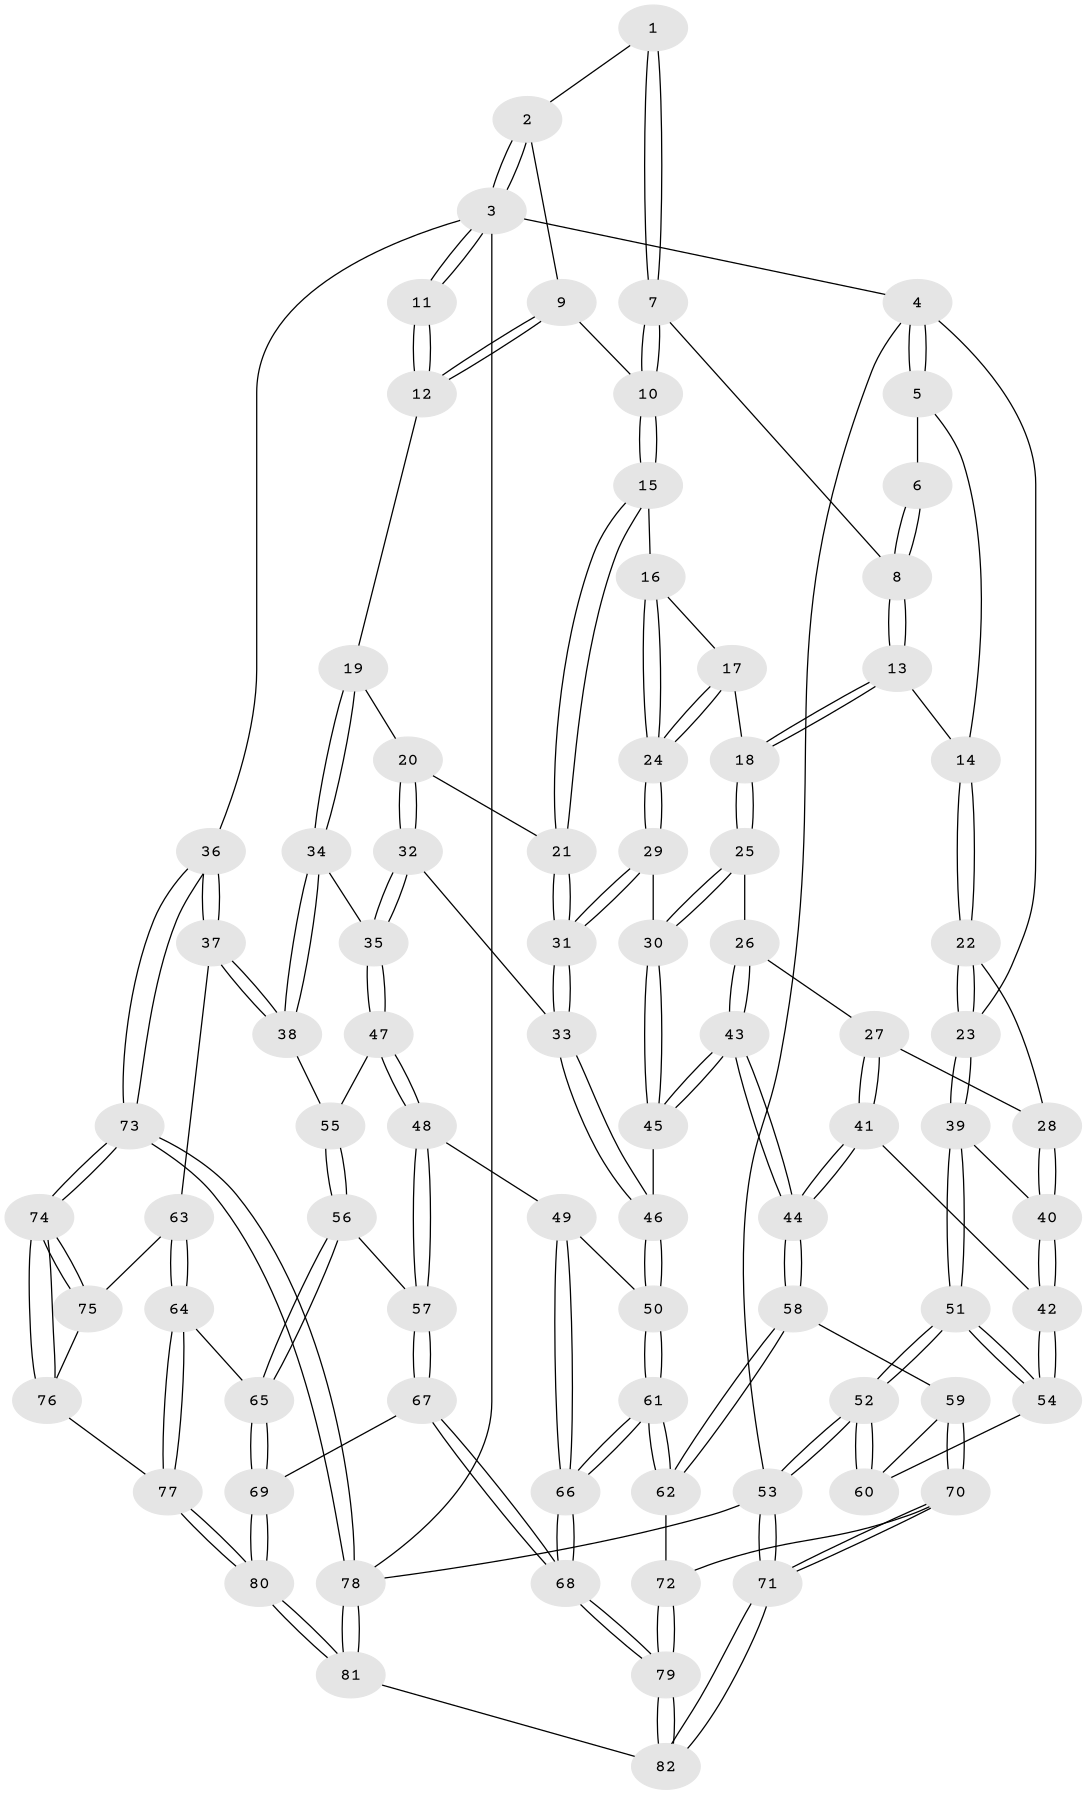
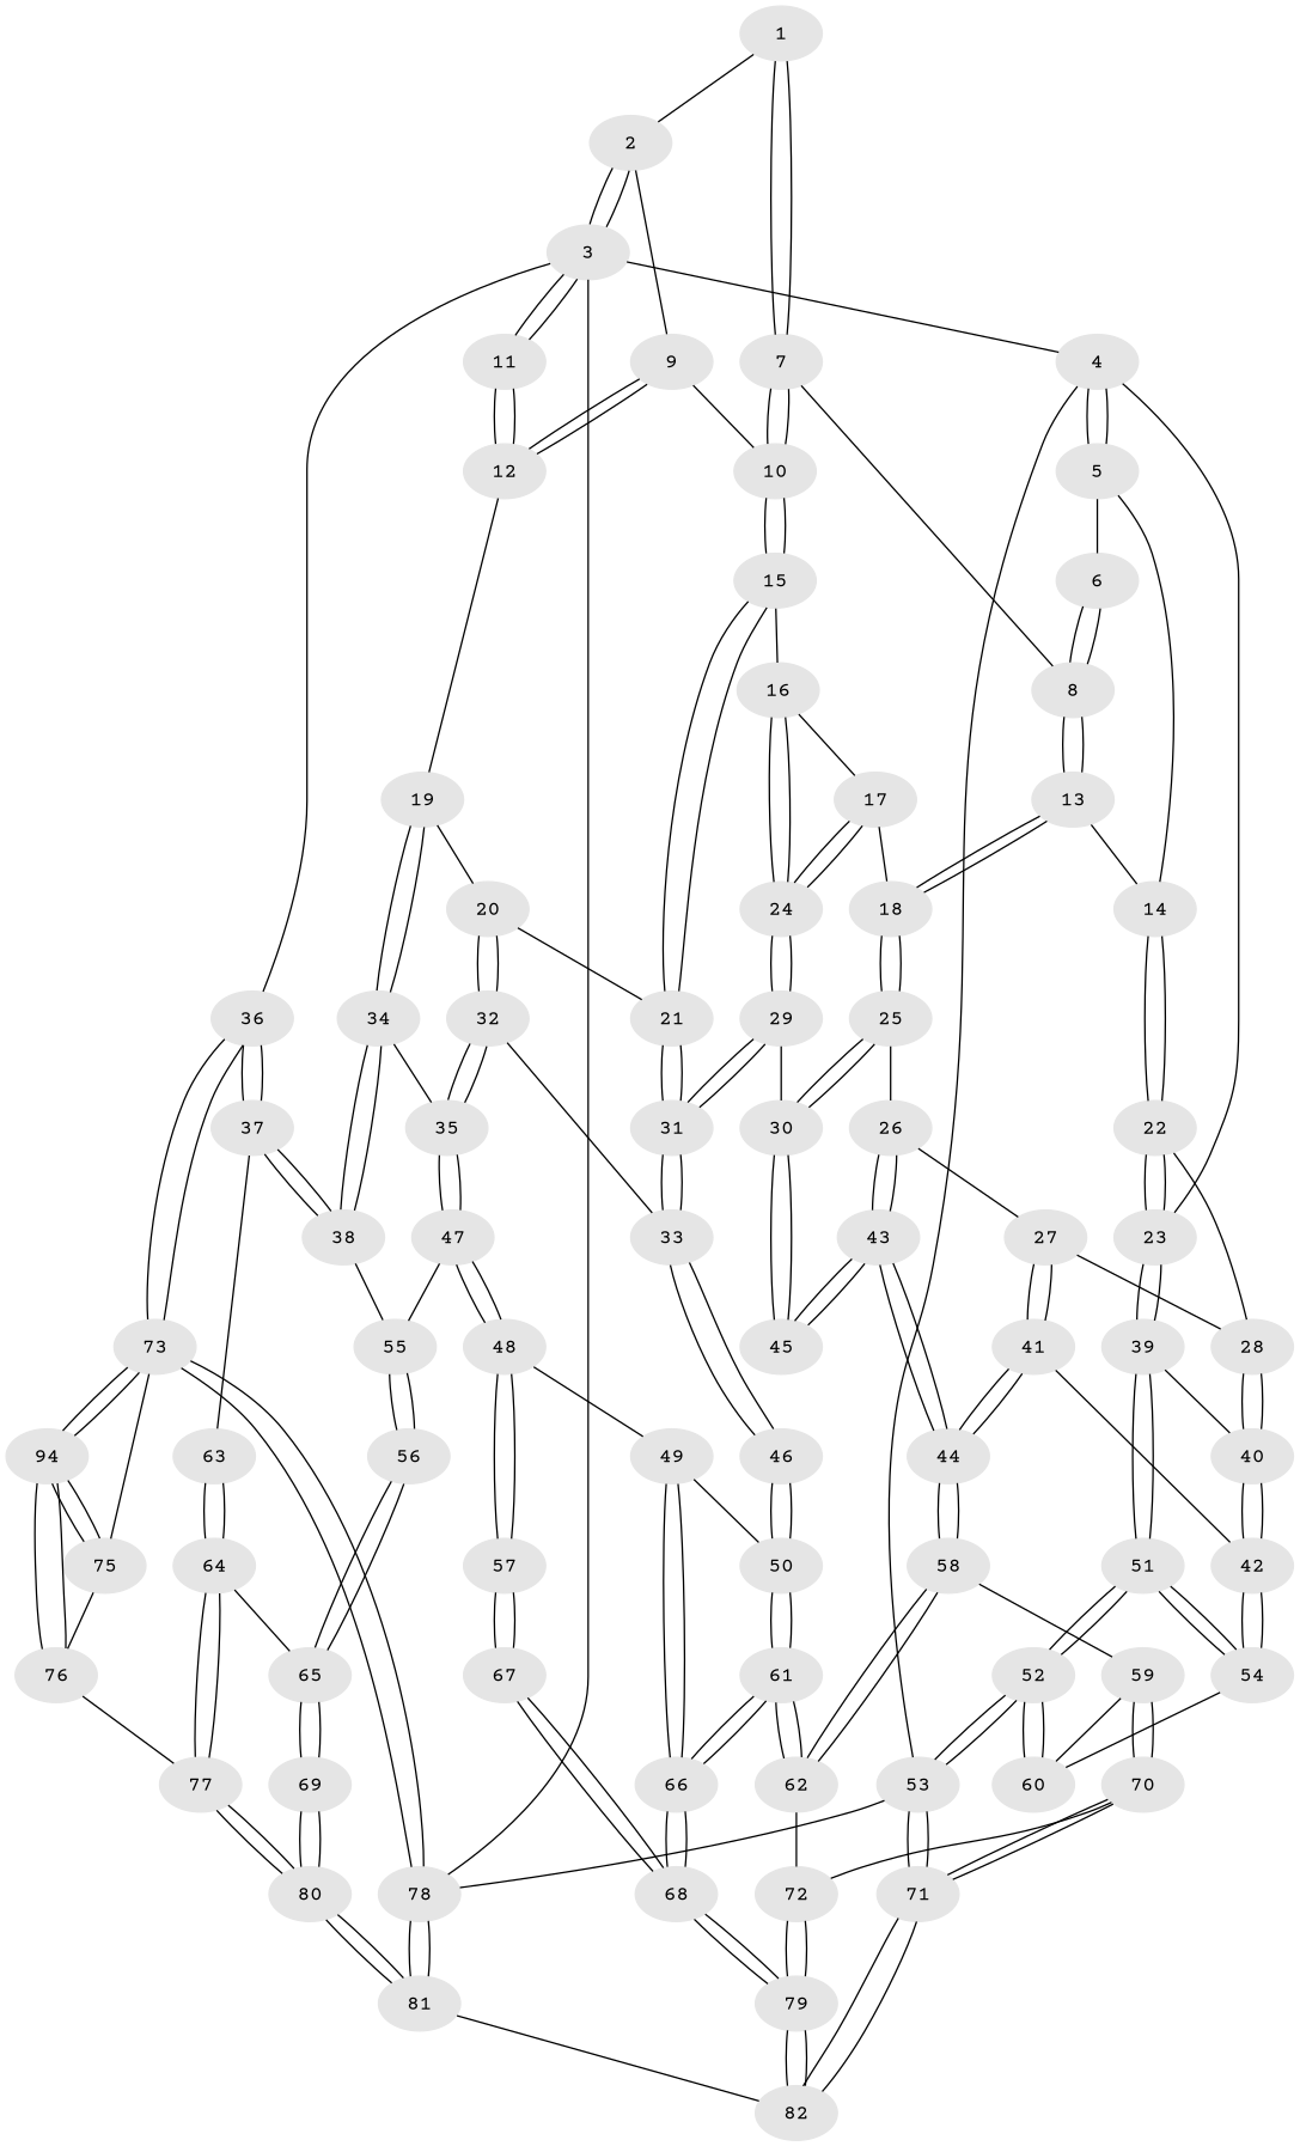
  graph {
    fontname="Courier Prime"
    node [color=gray90 fontname="Courier Prime" style=filled]
    edge [fontname="Courier Prime"]
    1
    2
    7
    3
    9
    8
    10
    4
    11
    78
    36
    12
    5
    23
    53
    81
    6
    14
    39
    71
    22
    13
    15
    18
    19
    16
    21
    37
    73
    20
    34
    25
    28
    17
    24
    31
    29
    26
    30
    32
    35
    38
    33
    40
    51
    27
    43
    45
    41
    44
    42
    46
    47
    50
    55
    48
    63
-   74
+   74 [label=94]
    64
    75
    56
    54
    52
    58
    60
    59
    62
    61
    49
    57
    66
    67
    68
    82
    65
    69
    70
    72
    79
    77
    76
    80
    1 -- 2
    1 -- 7
    1 -- 7
    2 -- 3
    2 -- 3
    2 -- 9
    7 -- 8
    7 -- 10
    7 -- 10
    3 -- 4
    3 -- 11
    3 -- 11
    3 -- 78
    3 -- 36
    9 -- 10
    9 -- 12
    9 -- 12
    8 -- 13
    8 -- 13
    10 -- 15
    10 -- 15
    4 -- 5
    4 -- 5
    4 -- 23
    4 -- 53
    11 -- 12
    11 -- 12
    78 -- 81
    78 -- 81
    36 -- 37
    36 -- 37
    36 -- 73
    36 -- 73
    12 -- 19
    5 -- 6
    5 -- 14
    23 -- 39
    23 -- 39
    53 -- 78
    53 -- 71
    53 -- 71
    81 -- 82
    6 -- 8
    6 -- 8
    14 -- 22
    14 -- 22
    39 -- 40
    39 -- 51
    39 -- 51
    71 -- 82
    71 -- 82
    22 -- 23
    22 -- 23
    22 -- 28
    13 -- 14
    13 -- 18
    13 -- 18
    15 -- 16
    15 -- 21
    15 -- 21
    18 -- 25
    18 -- 25
    19 -- 20
    19 -- 34
    19 -- 34
    16 -- 17
    16 -- 24
    16 -- 24
    21 -- 31
    21 -- 31
    37 -- 38
    37 -- 38
    37 -- 63
    73 -- 78
    73 -- 78
    73 -- 74
    73 -- 74
    20 -- 21
    20 -- 32
    20 -- 32
    34 -- 35
    34 -- 38
    34 -- 38
    25 -- 26
    25 -- 30
    25 -- 30
    28 -- 40
    28 -- 40
    17 -- 18
    17 -- 24
    17 -- 24
    24 -- 29
    24 -- 29
    31 -- 33
    31 -- 33
    29 -- 31
    29 -- 31
    29 -- 30
    26 -- 27
    26 -- 43
    26 -- 43
    30 -- 45
    30 -- 45
    32 -- 35
    32 -- 35
    32 -- 33
    35 -- 47
    35 -- 47
    38 -- 55
    33 -- 46
    33 -- 46
    40 -- 42
    40 -- 42
    51 -- 54
    51 -- 54
    51 -- 52
    51 -- 52
    27 -- 28
    27 -- 41
    27 -- 41
    43 -- 45
    43 -- 45
    43 -- 44
    43 -- 44
-   45 -- 46
    41 -- 44
    41 -- 44
    41 -- 42
    44 -- 58
    44 -- 58
    42 -- 54
    42 -- 54
    46 -- 50
    46 -- 50
    47 -- 55
    47 -- 48
    47 -- 48
    50 -- 61
    50 -- 61
    55 -- 56
    55 -- 56
    48 -- 49
    48 -- 57
    48 -- 57
    63 -- 64
    63 -- 64
-   63 -- 75
+   73 -- 75
    74 -- 75
    74 -- 75
    74 -- 76
    74 -- 76
    64 -- 65
    64 -- 77
    64 -- 77
    75 -- 76
-   56 -- 57
    56 -- 65
    56 -- 65
    54 -- 60
    52 -- 53
    52 -- 53
    52 -- 60
    52 -- 60
    58 -- 59
    58 -- 62
    58 -- 62
    59 -- 60
    59 -- 70
    59 -- 70
    62 -- 72
    61 -- 62
    61 -- 62
    61 -- 66
    61 -- 66
    49 -- 50
    49 -- 66
    49 -- 66
    57 -- 67
    57 -- 67
    66 -- 68
    66 -- 68
    67 -- 68
    67 -- 68
-   67 -- 69
    68 -- 79
    68 -- 79
    65 -- 69
    65 -- 69
    69 -- 80
    69 -- 80
    70 -- 71
    70 -- 71
    70 -- 72
    72 -- 79
    72 -- 79
    79 -- 82
    79 -- 82
    77 -- 80
    77 -- 80
    76 -- 77
    80 -- 81
    80 -- 81
  }
